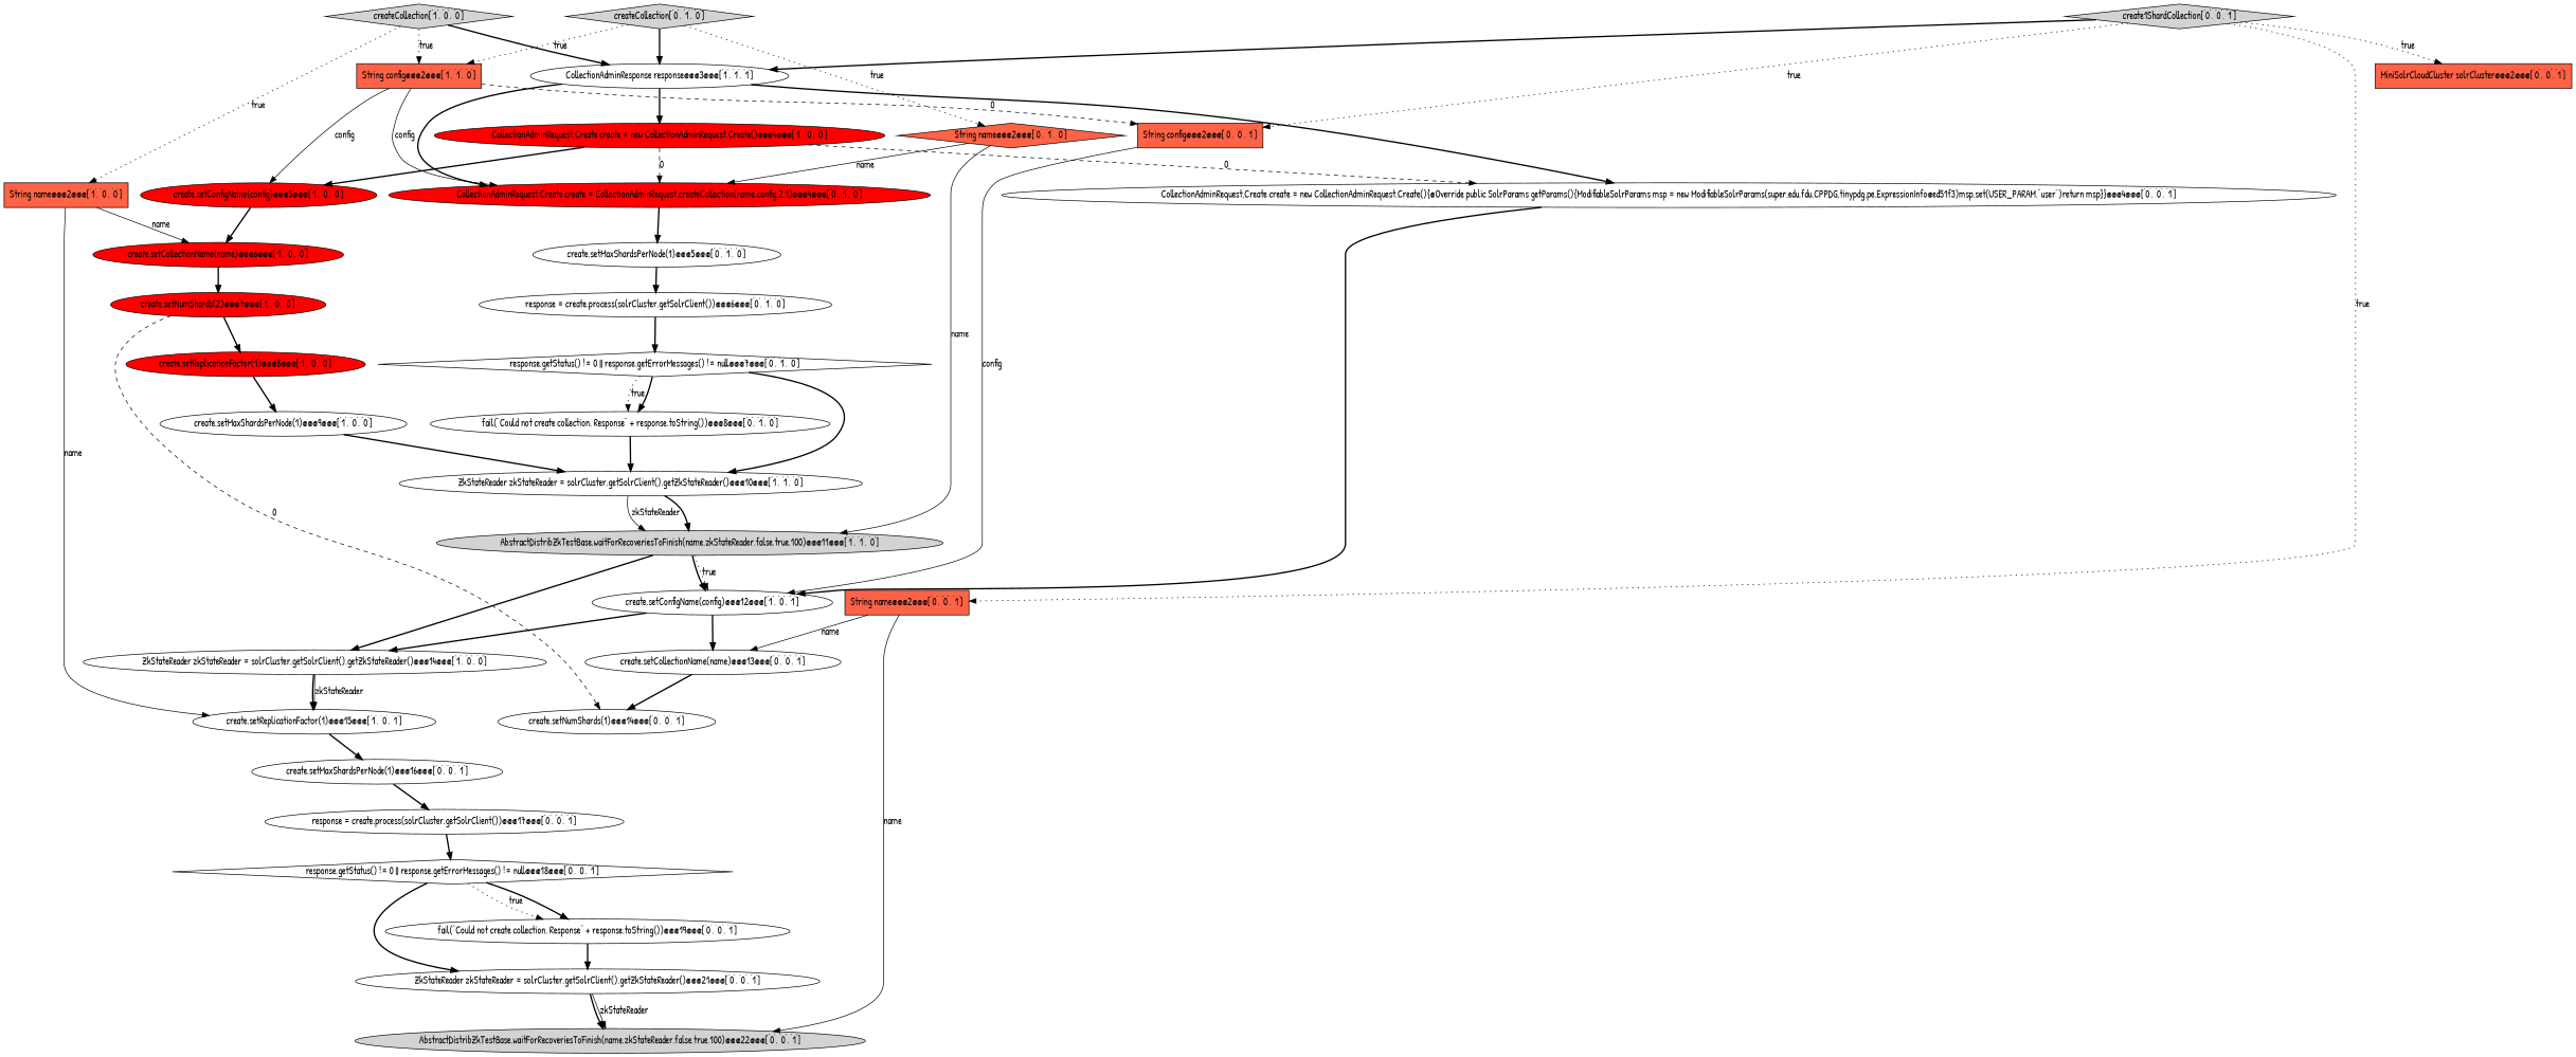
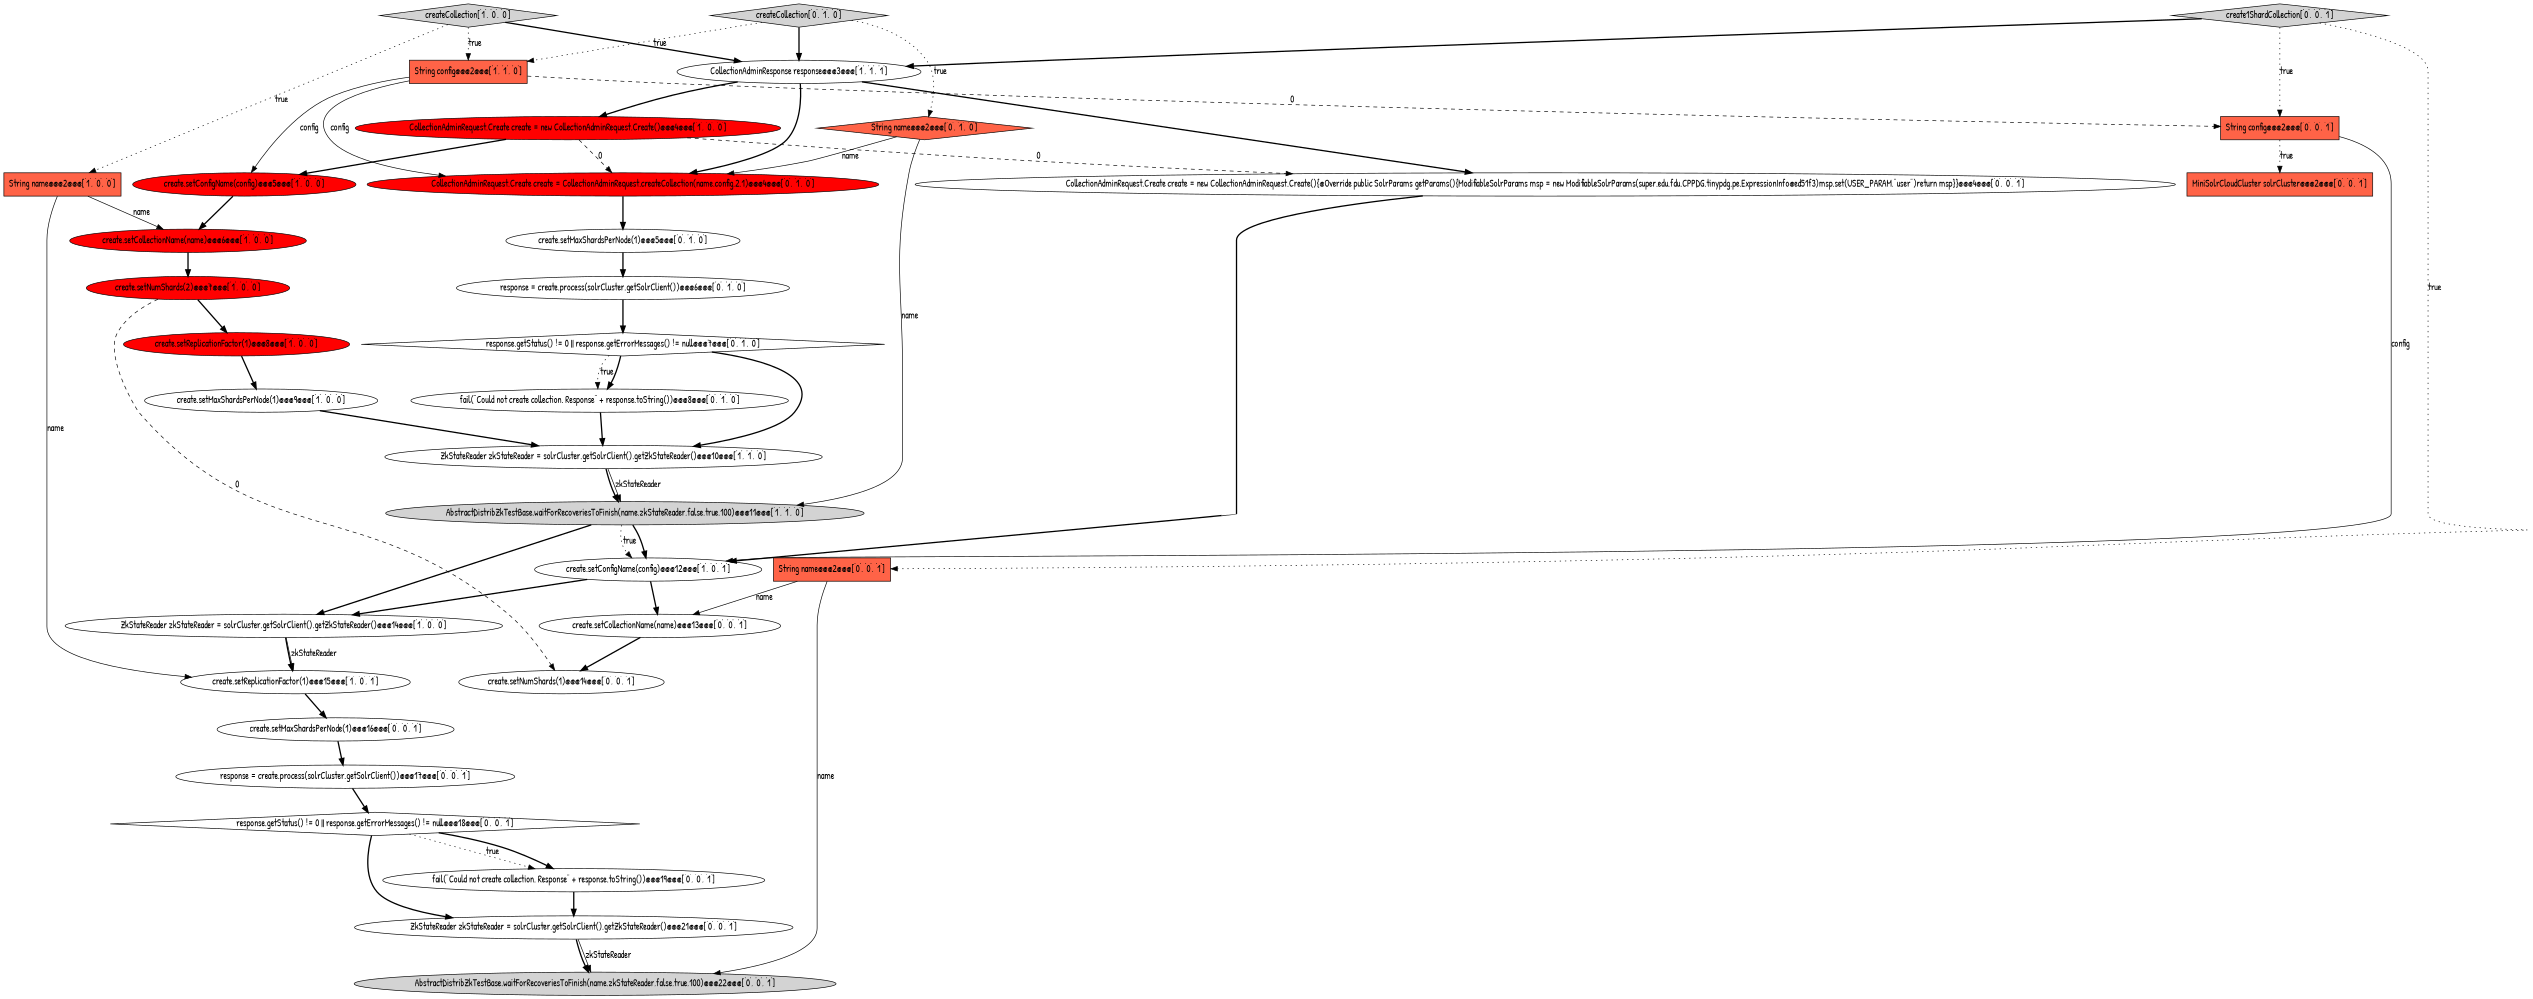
  digraph {
    fontname="Patrick Hand"
    node [fillcolor=white fontname="Patrick Hand" shape=ellipse style=filled]
    edge [fontname="Patrick Hand" style=bold]
    n1 [fillcolor=red label="create.setConfigName(config)@@@5@@@['1', '0', '0']"]
    n2 [fillcolor=red label="create.setCollectionName(name)@@@6@@@['1', '0', '0']"]
    n3 [fillcolor=red label="create.setNumShards(2)@@@7@@@['1', '0', '0']"]
    n4 [label="create.setNumShards(1)@@@14@@@['0', '0', '1']"]
    n5 [label="create.setReplicationFactor(1)@@@15@@@['1', '0', '1']"]
    n6 [label="create.setMaxShardsPerNode(1)@@@16@@@['0', '0', '1']"]
    n7 [label="CollectionAdminResponse response@@@3@@@['1', '1', '1']"]
    n8 [fillcolor=red label="CollectionAdminRequest.Create create = CollectionAdminRequest.createCollection(name,config,2,1)@@@4@@@['0', '1', '0']"]
    n9 [fillcolor=red label="CollectionAdminRequest.Create create = new CollectionAdminRequest.Create()@@@4@@@['1', '0', '0']"]
    n10 [label="CollectionAdminRequest.Create create = new CollectionAdminRequest.Create(){@Override public SolrParams getParams(){ModifiableSolrParams msp = new ModifiableSolrParams(super.edu.fdu.CPPDG.tinypdg.pe.ExpressionInfo@ed51f3)msp.set(USER_PARAM,\"user\")return msp}}@@@4@@@['0', '0', '1']"]
    n11 [label="create.setMaxShardsPerNode(1)@@@5@@@['0', '1', '0']"]
    n12 [label="create.setConfigName(config)@@@12@@@['1', '0', '1']"]
    n13 [fillcolor=tomato label="String config@@@2@@@['0', '0', '1']" shape=box]
    n14 [label="ZkStateReader zkStateReader = solrCluster.getSolrClient().getZkStateReader()@@@14@@@['1', '0', '0']"]
    n15 [label="create.setCollectionName(name)@@@13@@@['0', '0', '1']"]
    n16 [label="ZkStateReader zkStateReader = solrCluster.getSolrClient().getZkStateReader()@@@21@@@['0', '0', '1']"]
    n17 [fillcolor=lightgray label="AbstractDistribZkTestBase.waitForRecoveriesToFinish(name,zkStateReader,false,true,100)@@@22@@@['0', '0', '1']"]
    n18 [fillcolor=tomato label="String name@@@2@@@['1', '0', '0']" shape=box]
    n19 [fillcolor=lightgray label="AbstractDistribZkTestBase.waitForRecoveriesToFinish(name,zkStateReader,false,true,100)@@@11@@@['1', '1', '0']"]
    n20 [fillcolor=tomato label="String name@@@2@@@['0', '1', '0']" shape=diamond]
    n21 [label="response = create.process(solrCluster.getSolrClient())@@@6@@@['0', '1', '0']"]
    n22 [label="ZkStateReader zkStateReader = solrCluster.getSolrClient().getZkStateReader()@@@10@@@['1', '1', '0']"]
    n23 [fillcolor=lightgray label="createCollection['1', '0', '0']" shape=diamond]
    n24 [fillcolor=tomato label="String config@@@2@@@['1', '1', '0']" shape=box]
    n25 [label="response.getStatus() != 0 || response.getErrorMessages() != null@@@7@@@['0', '1', '0']" shape=diamond]
    n26 [label="response = create.process(solrCluster.getSolrClient())@@@17@@@['0', '0', '1']"]
    n27 [label="response.getStatus() != 0 || response.getErrorMessages() != null@@@18@@@['0', '0', '1']" shape=diamond]
    n28 [label="fail(\"Could not create collection. Response\" + response.toString())@@@19@@@['0', '0', '1']"]
    n29 [fillcolor=lightgray label="createCollection['0', '1', '0']" shape=diamond]
    n30 [fillcolor=red label="create.setReplicationFactor(1)@@@8@@@['1', '0', '0']"]
    n31 [label="create.setMaxShardsPerNode(1)@@@9@@@['1', '0', '0']"]
    n32 [fillcolor=tomato label="MiniSolrCloudCluster solrCluster@@@2@@@['0', '0', '1']" shape=box]
    n33 [label="fail(\"Could not create collection. Response\" + response.toString())@@@8@@@['0', '1', '0']"]
    n34 [fillcolor=lightgray label="create1ShardCollection['0', '0', '1']" shape=diamond]
    n35 [fillcolor=tomato label="String name@@@2@@@['0', '0', '1']" shape=box]
    n1 -> n2
    n2 -> n3
    n3 -> n4 [label=0 style=dashed]
    n3 -> n30
    n5 -> n6
    n6 -> n26
    n7 -> n8
    n7 -> n9
    n7 -> n10
    n8 -> n11
    n9 -> n1
    n9 -> n8 [label=0 style=dashed]
    n9 -> n10 [label=0 style=dashed]
    n10 -> n12
    n11 -> n21
    n12 -> n14
    n12 -> n15
    n13 -> n12 [label=config style=solid]
    n14 -> n5
    n14 -> n5 [label=zkStateReader style=solid]
    n15 -> n4
    n16 -> n17 [label=zkStateReader style=solid]
    n16 -> n17
    n18 -> n2 [label=name style=solid]
    n18 -> n5 [label=name style=solid]
    n19 -> n12
    n19 -> n12 [label=true style=dotted]
    n19 -> n14
    n20 -> n8 [label=name style=solid]
    n20 -> n19 [label=name style=solid]
    n21 -> n25
    n22 -> n19 [label=zkStateReader style=solid]
    n22 -> n19
    n23 -> n7
    n23 -> n18 [label=true style=dotted]
    n23 -> n24 [label=true style=dotted]
    n24 -> n1 [label=config style=solid]
    n24 -> n8 [label=config style=solid]
    n24 -> n13 [label=0 style=dashed]
    n25 -> n22
    n25 -> n33 [label=true style=dotted]
    n25 -> n33
    n26 -> n27
    n27 -> n16
    n27 -> n28 [label=true style=dotted]
    n27 -> n28
    n28 -> n16
    n29 -> n7
    n29 -> n20 [label=true style=dotted]
    n29 -> n24 [label=true style=dotted]
    n30 -> n31
    n31 -> n22
    n33 -> n22
    n34 -> n7
    n34 -> n13 [label=true style=dotted]
-   n34 -> n32 [label=true style=dotted]
+   n13 -> n32 [label=true style=dotted]
    n34 -> n35 [label=true style=dotted]
    n35 -> n15 [label=name style=solid]
    n35 -> n17 [label=name style=solid]
  }
